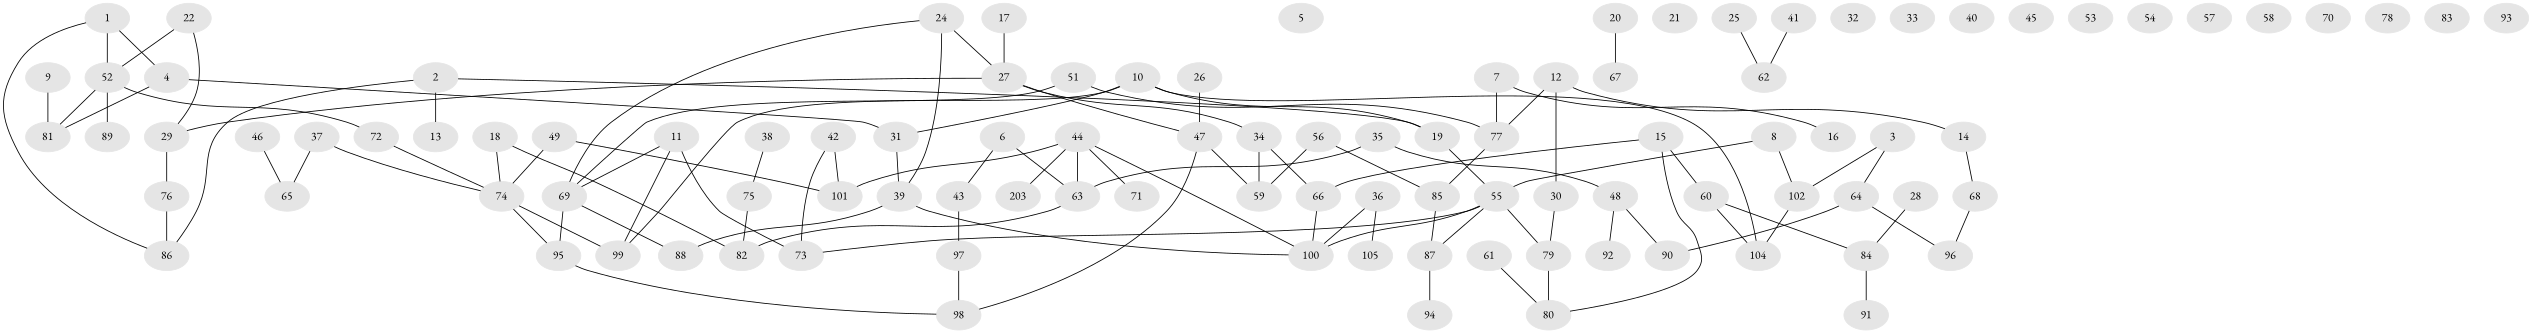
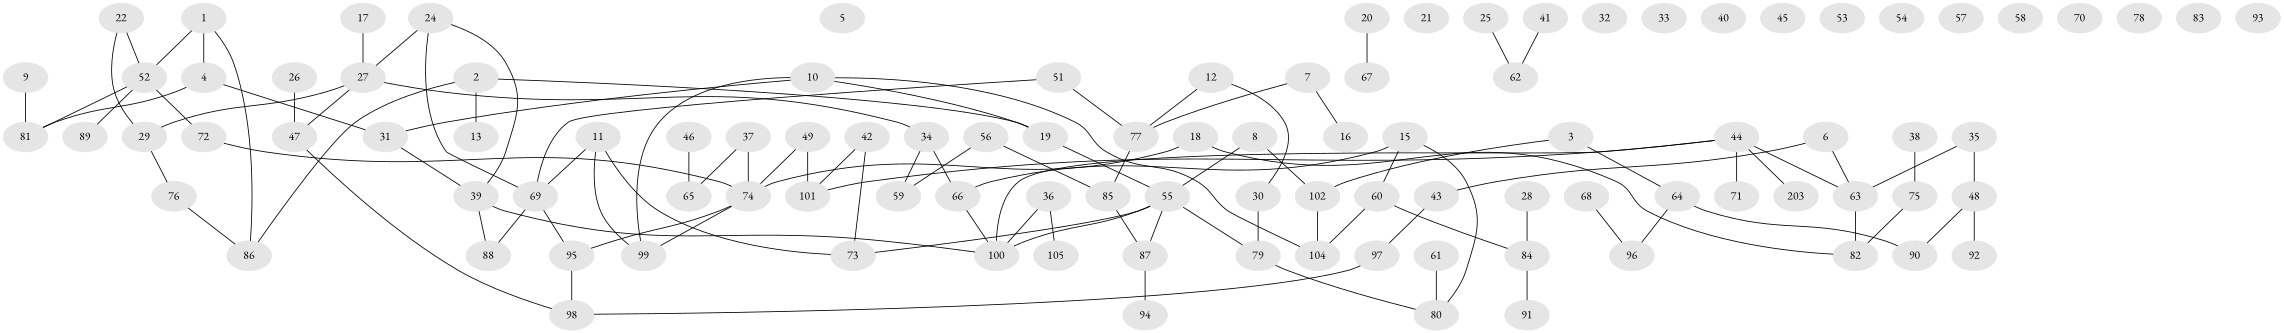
  graph {
    fontname="EB Garamond"
    node [color=gray90 fontname="EB Garamond" style=filled]
    edge [fontname="EB Garamond"]
    1
    4
    52
    86
    31
    81
    72
    89
    2
    13
    19
    55
    3
    64
    102
    90
    96
    104
    39
    5
    6
    43
    63
    97
    82
    7
    16
    77
    85
    8
    73
    79
    100
    87
    9
    10
    99
    11
    69
    88
    95
    12
-   14
    30
    68
    15
    60
    66
    80
    84
    17
    27
    29
    47
    34
    18
    74
    20
    67
    21
    22
    76
    24
    25
    62
    26
    59
    98
    56
    28
    91
    32
    33
    35
    48
    92
    36
    105
    37
    65
    38
    75
    40
    41
    42
    101
    44
    71
    n89 [label=203]
    45
    46
    49
    51
    53
    54
    94
    57
    58
    61
    70
    78
    83
    93
    1 -- 4
    1 -- 52
    1 -- 86
    4 -- 31
    4 -- 81
    52 -- 81
    52 -- 72
    52 -- 89
    31 -- 39
    72 -- 74
    2 -- 86
    2 -- 13
    2 -- 19
    19 -- 55
    55 -- 73
    55 -- 79
    55 -- 100
    55 -- 87
    3 -- 64
    3 -- 102
    64 -- 90
    64 -- 96
    102 -- 104
    39 -- 100
    39 -- 88
    6 -- 43
    6 -- 63
    43 -- 97
    63 -- 82
    97 -- 98
    7 -- 16
    7 -- 77
    77 -- 85
    85 -- 87
    8 -- 55
    8 -- 102
    79 -- 80
    87 -- 94
    9 -- 81
    10 -- 31
    10 -- 19
    10 -- 104
    10 -- 99
    11 -- 73
    11 -- 99
    11 -- 69
    69 -- 88
    69 -- 95
    95 -- 98
    12 -- 77
-   12 -- 14
    12 -- 30
-   14 -- 68
    30 -- 79
    68 -- 96
    15 -- 60
    15 -- 66
    15 -- 80
    60 -- 104
    60 -- 84
    66 -- 100
    84 -- 91
    17 -- 27
    27 -- 29
    27 -- 47
    27 -- 34
    29 -- 76
-   47 -- 59
    47 -- 98
    34 -- 66
    34 -- 59
    18 -- 82
    18 -- 74
    74 -- 99
    74 -- 95
    20 -- 67
    22 -- 52
    22 -- 29
    76 -- 86
    24 -- 39
    24 -- 69
    24 -- 27
    25 -- 62
    26 -- 47
    56 -- 85
    56 -- 59
    28 -- 84
    35 -- 63
    35 -- 48
    48 -- 90
    48 -- 92
    36 -- 100
    36 -- 105
    37 -- 74
    37 -- 65
    38 -- 75
    75 -- 82
    41 -- 62
    42 -- 73
    42 -- 101
    44 -- 63
    44 -- 100
    44 -- 101
    44 -- 71
    44 -- n89
    46 -- 65
    49 -- 74
    49 -- 101
    51 -- 77
    51 -- 69
    61 -- 80
  }
